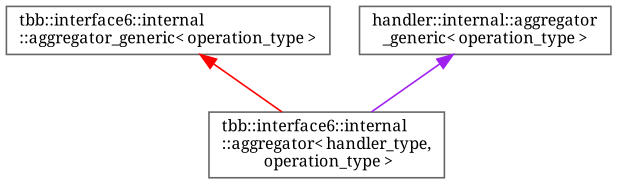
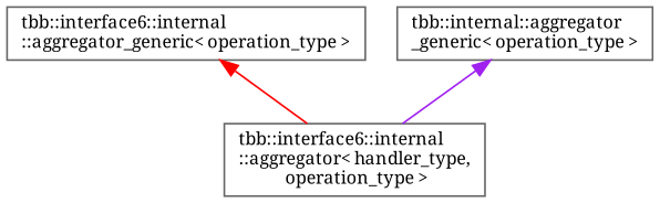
  digraph {
    rankdir=TB
    fontname="Noto Serif"
    node [color=grey40 fillcolor=white fontname="Noto Serif" fontsize=10 shape=box style=filled]
    edge [dir=back fontname="Noto Serif" fontsize=10 labelfontname=Helvetica labelfontsize=10 style=solid]
    n1 [height=0.2 label="tbb::interface6::internal\l::aggregator_generic\< operation_type \>" width=0.4]
    n2 [height=0.2 label="tbb::interface6::internal\l::aggregator\< handler_type,\l operation_type \>" width=0.4]
-   n3 [height=0.2 label="handler::internal::aggregator\l_generic\< operation_type \>" width=0.4]
+   n3 [height=0.2 label="tbb::internal::aggregator\l_generic\< operation_type \>" width=0.4]
    n1 -> n2 [color=red]
    n3 -> n2 [color=purple]
  }
